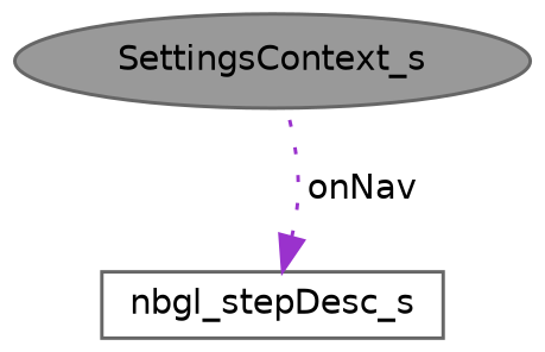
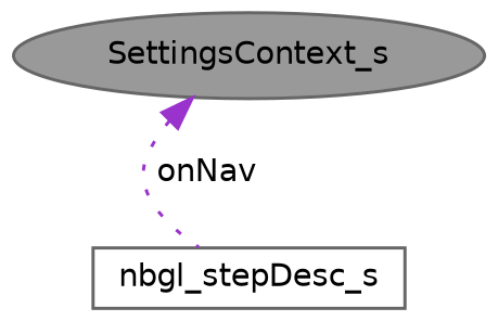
  digraph {
    node [color=gray40 fontname=Helvetica fontsize=10 style=filled]
    n1 [fillcolor=grey60 fontcolor=black height=0.2 label=SettingsContext_s shape=ellipse width=0.4]
    n2 [fillcolor=white height=0.2 label=nbgl_stepDesc_s shape=box width=0.4]
-   n2 -> n1 [color=darkorchid3 dir=back fontname=Helvetica fontsize=10 label=" onNav" labelfontname=Helvetica labelfontsize=10 style=dotted]
+   n1 -> n2 [color=darkorchid3 dir=back fontname=Helvetica fontsize=10 label=" onNav" labelfontname=Helvetica labelfontsize=10 style=dotted]
  }
